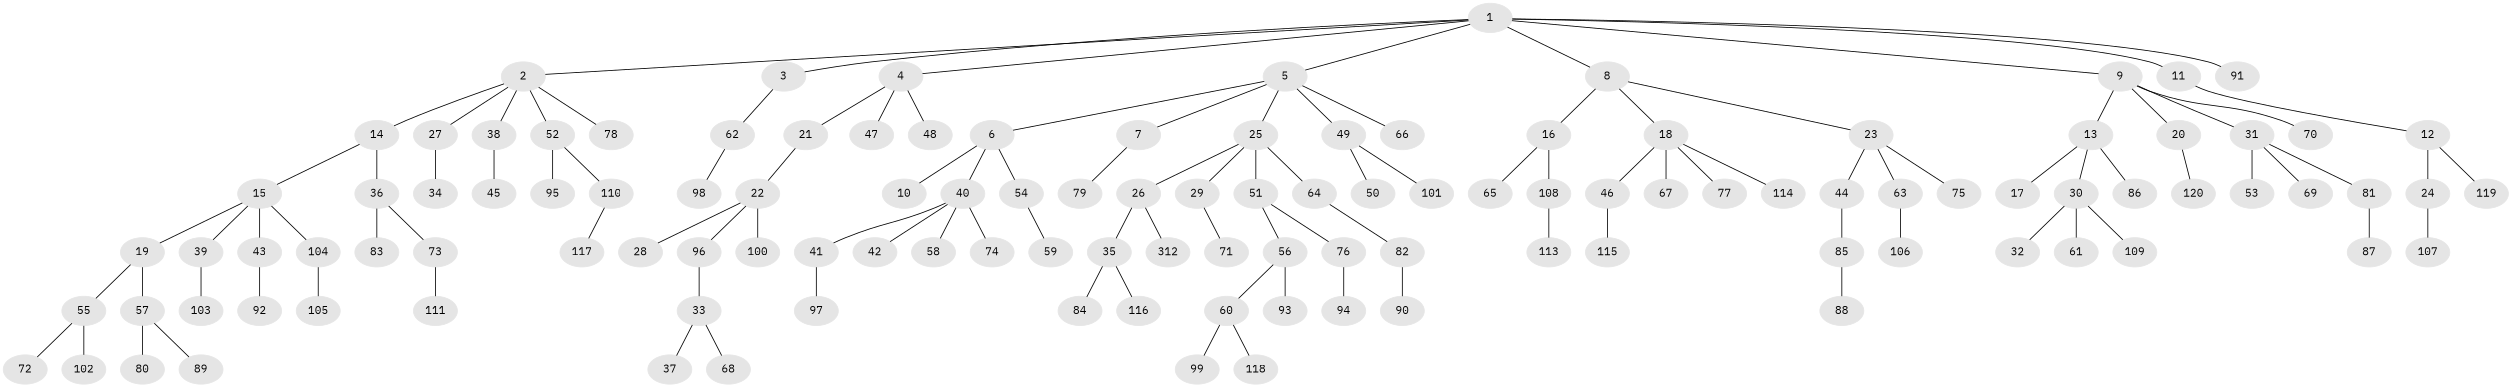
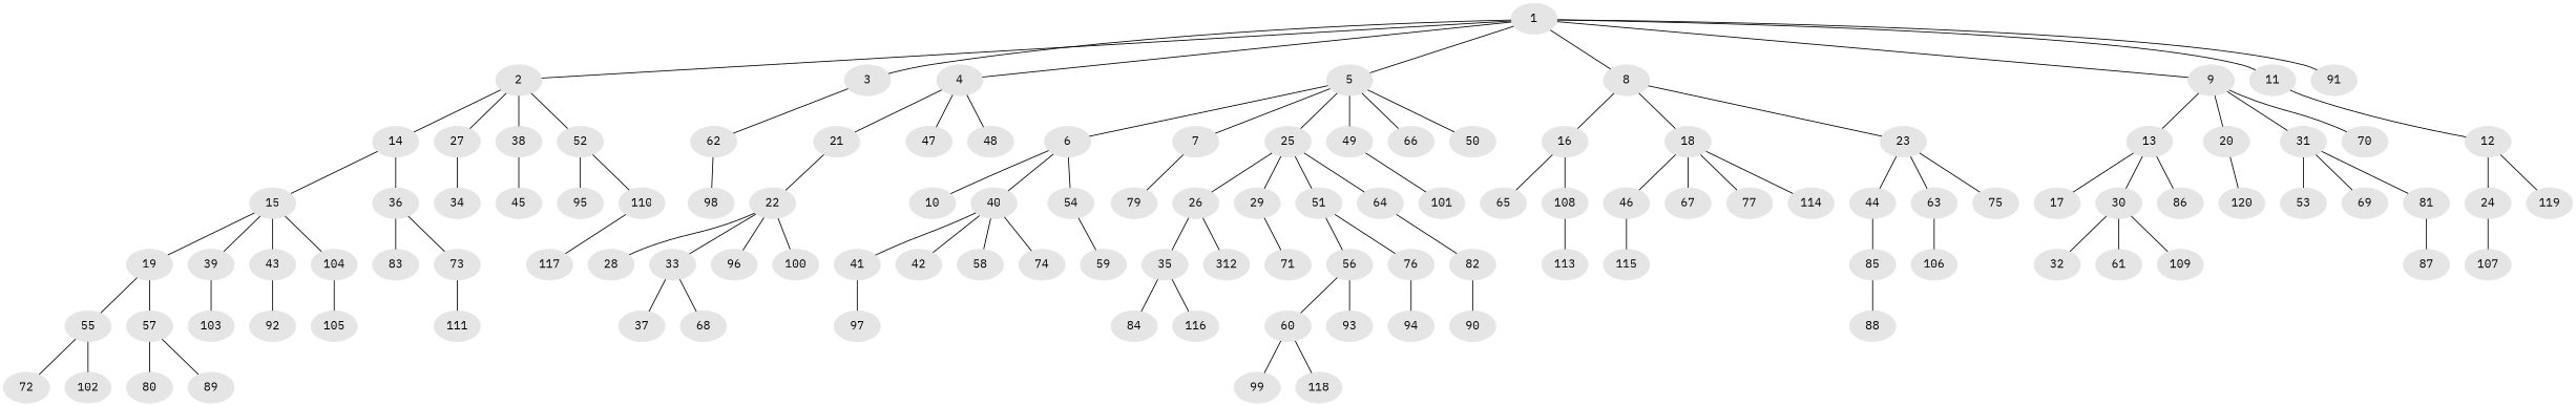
  graph {
    fontname="IBM Plex Mono"
    node [color=gray90 fontname="IBM Plex Mono" style=filled]
    edge [fontname="IBM Plex Mono"]
    1
    2
    3
    4
    5
    8
    9
    11
    91
    14
    27
    38
    52
-   78
    62
    21
    47
    48
    6
    7
    25
    49
    66
    16
    18
    23
    13
    20
    31
    70
    12
    15
    36
    34
    45
    95
    110
    98
    22
    10
    40
    54
    79
    26
    29
    51
    64
    50
    101
    41
    42
    58
    74
    59
    65
    108
    46
    67
    77
    114
    44
    63
    75
    17
    30
    86
    120
    53
    69
    81
    24
    119
    107
    32
    61
    109
    19
    39
    43
    104
    83
    73
    55
    57
    103
    92
    105
    113
    115
    72
    102
    80
    89
    28
    33
    96
    100
    37
    68
    85
    106
    35
    n103 [label=312]
    71
    56
    76
    82
    84
    116
    87
    111
    97
    88
    60
    93
    94
    117
    99
    118
    90
    1 -- 2
    1 -- 3
    1 -- 4
    1 -- 5
    1 -- 8
    1 -- 9
    1 -- 11
    1 -- 91
    2 -- 14
    2 -- 27
    2 -- 38
    2 -- 52
-   2 -- 78
    3 -- 62
    4 -- 21
    4 -- 47
    4 -- 48
    5 -- 6
    5 -- 7
    5 -- 25
    5 -- 49
    5 -- 66
    8 -- 16
    8 -- 18
    8 -- 23
    9 -- 13
    9 -- 20
    9 -- 31
    9 -- 70
    11 -- 12
    14 -- 15
    14 -- 36
    27 -- 34
    38 -- 45
    52 -- 95
    52 -- 110
    62 -- 98
    21 -- 22
    6 -- 10
    6 -- 40
    6 -- 54
    7 -- 79
    25 -- 26
    25 -- 29
    25 -- 51
    25 -- 64
-   49 -- 50
+   5 -- 50
    49 -- 101
    16 -- 65
    16 -- 108
    18 -- 46
    18 -- 67
    18 -- 77
    18 -- 114
    23 -- 44
    23 -- 63
    23 -- 75
    13 -- 17
    13 -- 30
    13 -- 86
    20 -- 120
    31 -- 53
    31 -- 69
    31 -- 81
    12 -- 24
    12 -- 119
    15 -- 19
    15 -- 39
    15 -- 43
    15 -- 104
    36 -- 83
    36 -- 73
    110 -- 117
    22 -- 28
-   96 -- 33
+   22 -- 33
    22 -- 96
    22 -- 100
    40 -- 41
    40 -- 42
    40 -- 58
    40 -- 74
    54 -- 59
    26 -- 35
    26 -- n103
    29 -- 71
    51 -- 56
    51 -- 76
    64 -- 82
    41 -- 97
    108 -- 113
    46 -- 115
    44 -- 85
    63 -- 106
    30 -- 32
    30 -- 61
    30 -- 109
    81 -- 87
    24 -- 107
    19 -- 55
    19 -- 57
    39 -- 103
    43 -- 92
    104 -- 105
    73 -- 111
    55 -- 72
    55 -- 102
    57 -- 80
    57 -- 89
    33 -- 37
    33 -- 68
    85 -- 88
    35 -- 84
    35 -- 116
    56 -- 60
    56 -- 93
    76 -- 94
    82 -- 90
    60 -- 99
    60 -- 118
  }
